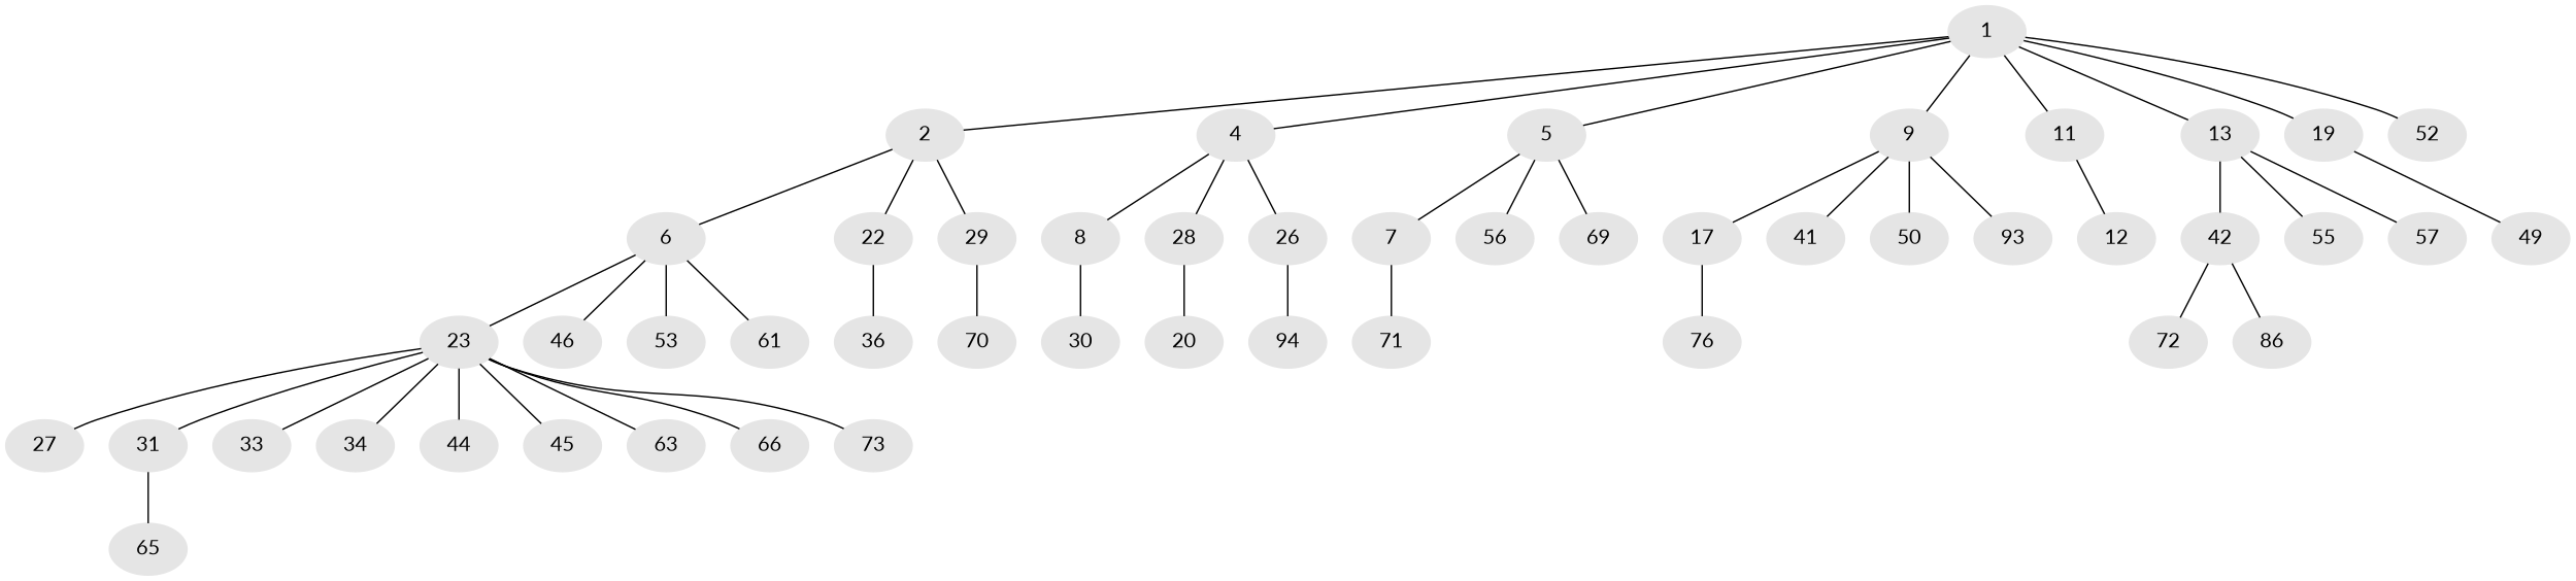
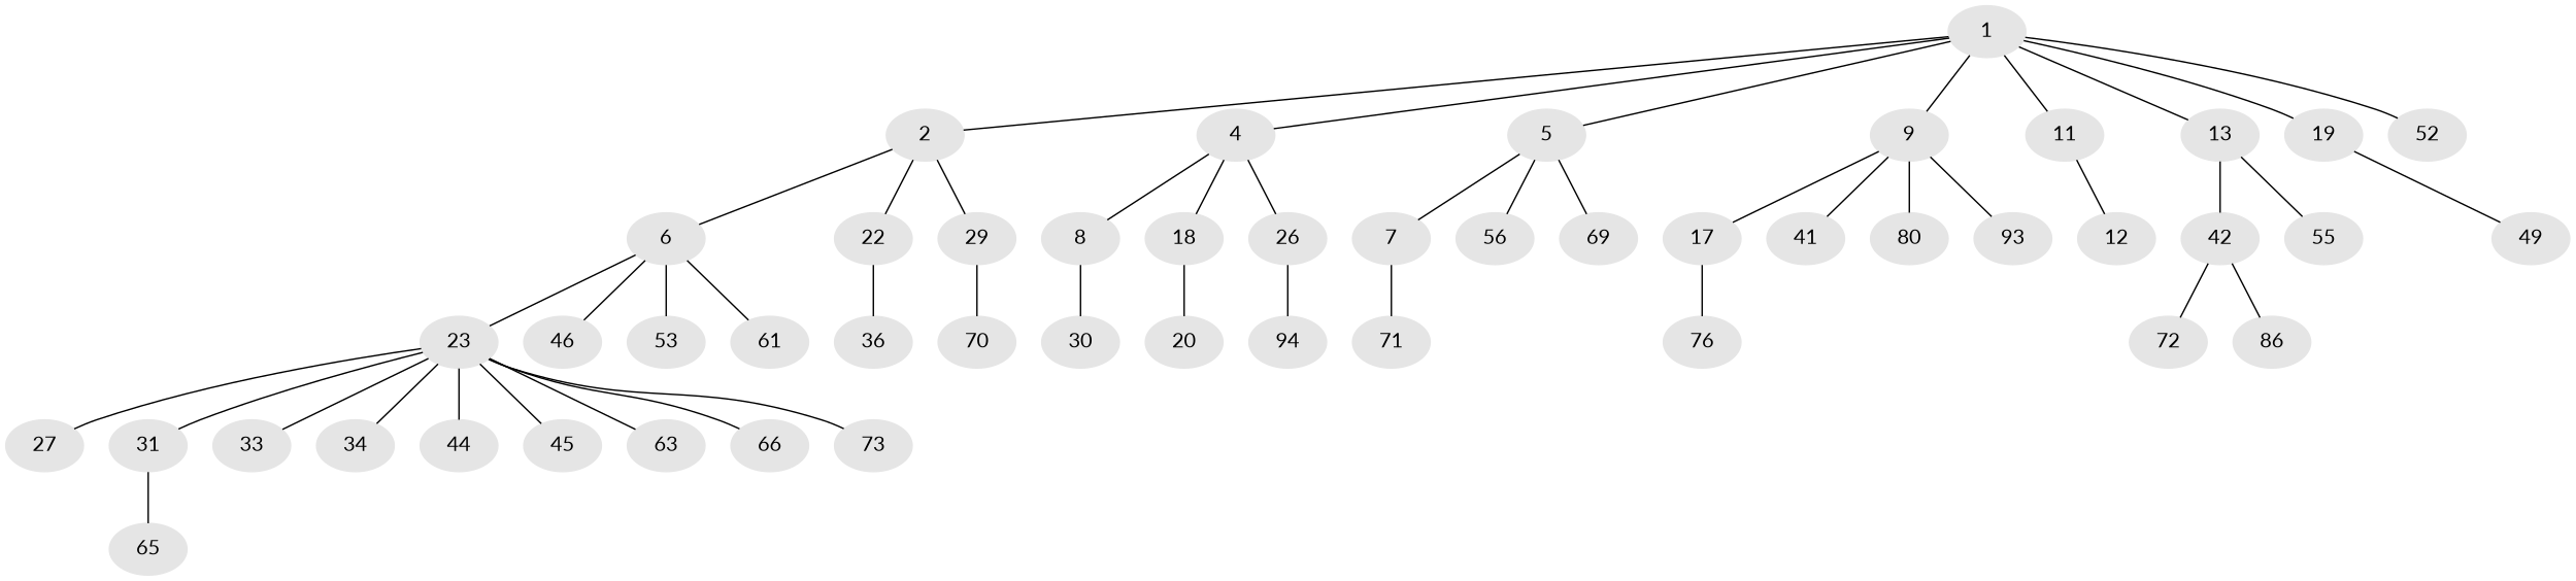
  graph {
    fontname=Lato
    node [color=gray90 fontname=Lato style=filled]
    edge [fontname=Lato]
    1 [super="+3"]
    2
    4
    5
    9 [super="+15"]
    11 [super="+54"]
    13 [super="+35+38"]
    19 [super="+21"]
    52
    6 [super="+40"]
    22 [super="+37"]
    29 [super="+99+32"]
    8 [super="+39+16"]
-   18 [label=28]
+   18
    26 [super="+78"]
    7 [super="+83+91+97+10+51"]
    56
    69 [super="+96"]
    17
    41
-   50
+   50 [label=80]
    93
    12
    42 [super="+59+47"]
    55
-   57 [super="+64+98"]
    49
    23 [super="+25+24+43"]
    46
    53
    61
    36
    70
    30 [super="+84"]
    20
    94
    71 [super="+80"]
    27 [super="+62+28"]
    31 [super="+58"]
    33 [super="+75"]
    34 [super="+74"]
    44
    45
    63 [super="+87+81"]
    66
    73 [super="+79"]
    76
    72
    86
    65 [super="+92"]
    1 -- 2
    1 -- 4
    1 -- 5
    1 -- 9
    1 -- 11
    1 -- 13
    1 -- 19
    1 -- 52
    2 -- 6
    2 -- 22
    2 -- 29
    4 -- 8
    4 -- 18
    4 -- 26
    5 -- 7
    5 -- 56
    5 -- 69
    9 -- 17
    9 -- 41
    9 -- 50
    9 -- 93
    11 -- 12
    13 -- 42
    13 -- 55
-   13 -- 57
    19 -- 49
    6 -- 23
    6 -- 46
    6 -- 53
    6 -- 61
    22 -- 36
    29 -- 70
    8 -- 30
    18 -- 20
    26 -- 94
    7 -- 71
    17 -- 76
    42 -- 72
    42 -- 86
    23 -- 27
    23 -- 31
    23 -- 33
    23 -- 34
    23 -- 44
    23 -- 45
    23 -- 63
    23 -- 66
    23 -- 73
    31 -- 65
  }
